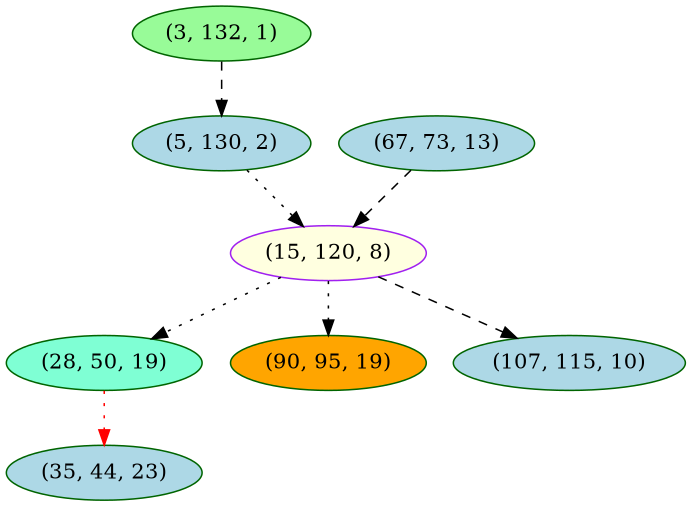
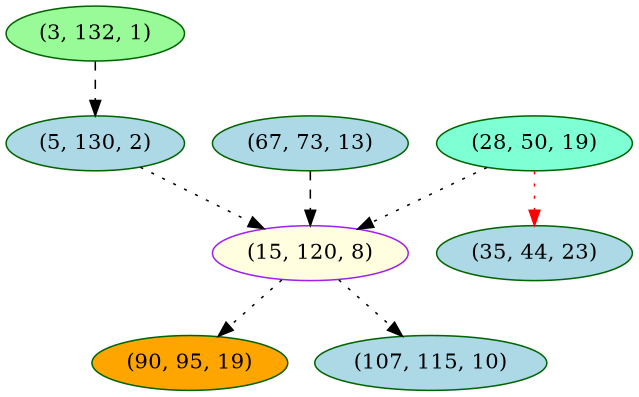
  digraph {
    node [color=darkgreen fillcolor=lightblue style=filled]
    edge [color=black style=dotted]
    "(3, 132, 1)" [fillcolor=palegreen]
    "(5, 130, 2)"
    "(15, 120, 8)" [color=purple fillcolor=lightyellow]
    "(28, 50, 19)" [fillcolor=aquamarine]
    "(90, 95, 19)" [fillcolor=orange]
    "(107, 115, 10)"
    "(35, 44, 23)"
    "(67, 73, 13)"
    "(3, 132, 1)" -> "(5, 130, 2)" [style=dashed]
    "(5, 130, 2)" -> "(15, 120, 8)"
-   "(15, 120, 8)" -> "(28, 50, 19)"
+   "(28, 50, 19)" -> "(15, 120, 8)"
    "(15, 120, 8)" -> "(90, 95, 19)"
-   "(15, 120, 8)" -> "(107, 115, 10)" [style=dashed]
+   "(15, 120, 8)" -> "(107, 115, 10)"
    "(28, 50, 19)" -> "(35, 44, 23)" [color=red]
    "(67, 73, 13)" -> "(15, 120, 8)" [style=dashed]
  }
